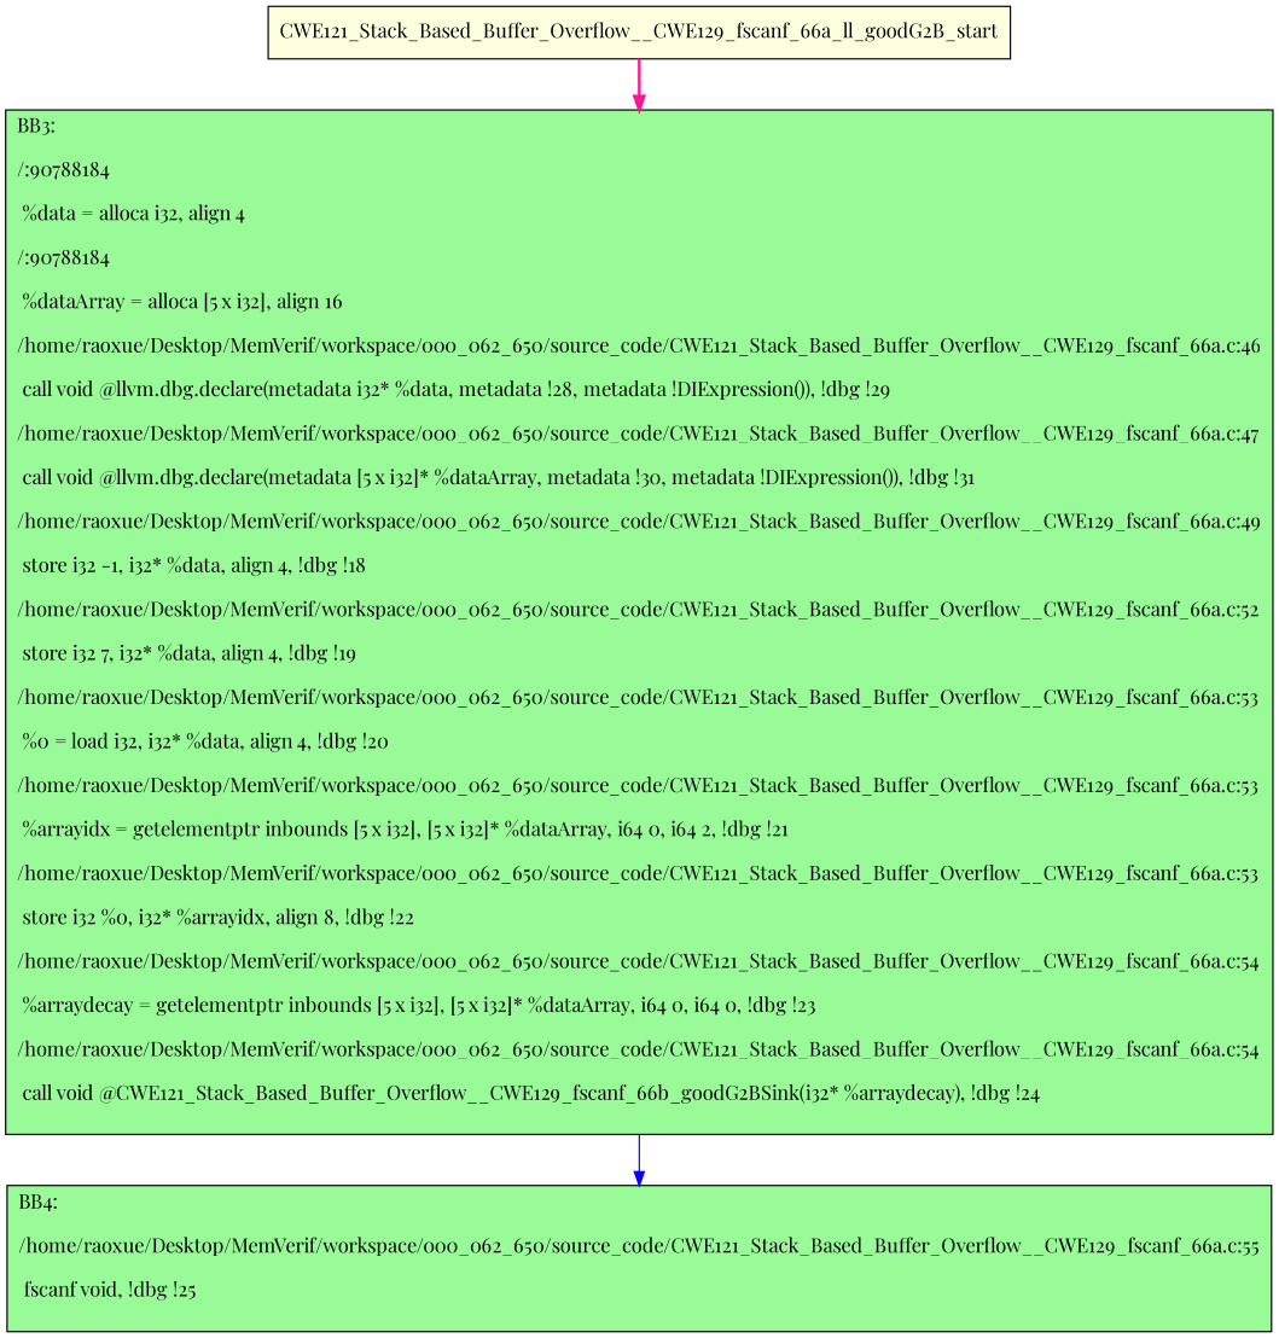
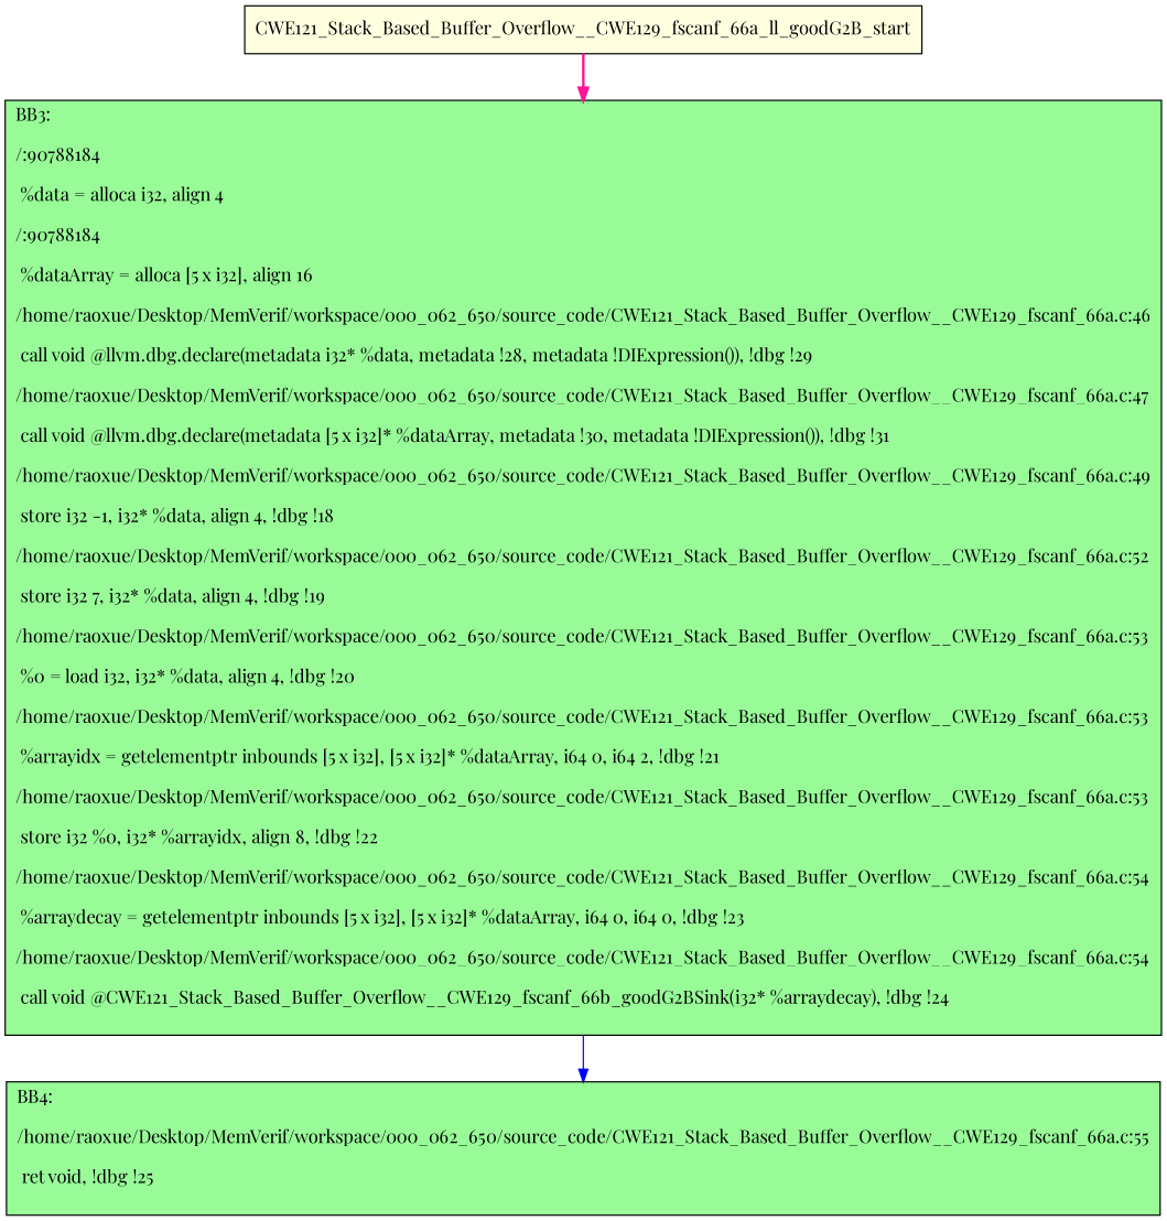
  digraph {
    fontname="Playfair Display"
    node [shape=record style=filled fillcolor=palegreen fontname="Playfair Display"]
    edge [fontname="Playfair Display"]
    n1 [label="{CWE121_Stack_Based_Buffer_Overflow__CWE129_fscanf_66a_ll_goodG2B_start}" fillcolor=lightyellow]
    n2 [label="{BB3:\l\l/:90788184\l\n  %data = alloca i32, align 4\l\n/:90788184\l\n  %dataArray = alloca [5 x i32], align 16\l\n/home/raoxue/Desktop/MemVerif/workspace/000_062_650/source_code/CWE121_Stack_Based_Buffer_Overflow__CWE129_fscanf_66a.c:46\l\n  call void @llvm.dbg.declare(metadata i32* %data, metadata !28, metadata !DIExpression()), !dbg !29\l\n/home/raoxue/Desktop/MemVerif/workspace/000_062_650/source_code/CWE121_Stack_Based_Buffer_Overflow__CWE129_fscanf_66a.c:47\l\n  call void @llvm.dbg.declare(metadata [5 x i32]* %dataArray, metadata !30, metadata !DIExpression()), !dbg !31\l\n/home/raoxue/Desktop/MemVerif/workspace/000_062_650/source_code/CWE121_Stack_Based_Buffer_Overflow__CWE129_fscanf_66a.c:49\l\n  store i32 -1, i32* %data, align 4, !dbg !18\l\n/home/raoxue/Desktop/MemVerif/workspace/000_062_650/source_code/CWE121_Stack_Based_Buffer_Overflow__CWE129_fscanf_66a.c:52\l\n  store i32 7, i32* %data, align 4, !dbg !19\l\n/home/raoxue/Desktop/MemVerif/workspace/000_062_650/source_code/CWE121_Stack_Based_Buffer_Overflow__CWE129_fscanf_66a.c:53\l\n  %0 = load i32, i32* %data, align 4, !dbg !20\l\n/home/raoxue/Desktop/MemVerif/workspace/000_062_650/source_code/CWE121_Stack_Based_Buffer_Overflow__CWE129_fscanf_66a.c:53\l\n  %arrayidx = getelementptr inbounds [5 x i32], [5 x i32]* %dataArray, i64 0, i64 2, !dbg !21\l\n/home/raoxue/Desktop/MemVerif/workspace/000_062_650/source_code/CWE121_Stack_Based_Buffer_Overflow__CWE129_fscanf_66a.c:53\l\n  store i32 %0, i32* %arrayidx, align 8, !dbg !22\l\n/home/raoxue/Desktop/MemVerif/workspace/000_062_650/source_code/CWE121_Stack_Based_Buffer_Overflow__CWE129_fscanf_66a.c:54\l\n  %arraydecay = getelementptr inbounds [5 x i32], [5 x i32]* %dataArray, i64 0, i64 0, !dbg !23\l\n/home/raoxue/Desktop/MemVerif/workspace/000_062_650/source_code/CWE121_Stack_Based_Buffer_Overflow__CWE129_fscanf_66a.c:54\l\n  call void @CWE121_Stack_Based_Buffer_Overflow__CWE129_fscanf_66b_goodG2BSink(i32* %arraydecay), !dbg !24\l\n}"]
-   n3 [label="{BB4:\l\l/home/raoxue/Desktop/MemVerif/workspace/000_062_650/source_code/CWE121_Stack_Based_Buffer_Overflow__CWE129_fscanf_66a.c:55\l\n  fscanf void, !dbg !25\l\n}"]
+   n3 [label="{BB4:\l\l/home/raoxue/Desktop/MemVerif/workspace/000_062_650/source_code/CWE121_Stack_Based_Buffer_Overflow__CWE129_fscanf_66a.c:55\l\n  ret void, !dbg !25\l\n}"]
    n1 -> n2 [color=deeppink style=bold]
    n2 -> n3 [color=blue style=solid]
  }
